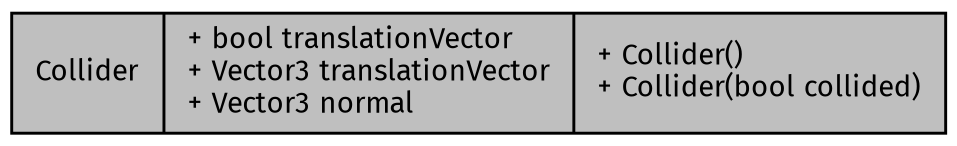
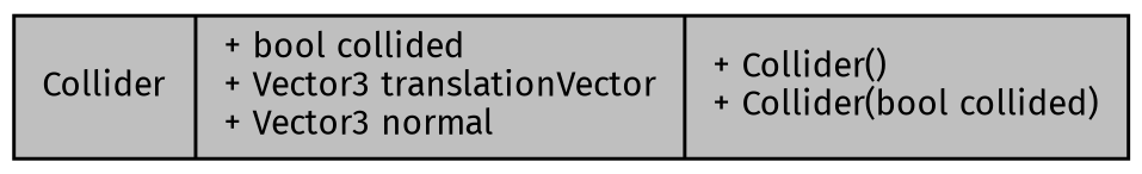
  digraph {
    rankdir=LR
    fontname="Fira Sans"
-   n1 [color=black fillcolor=grey75 fontcolor=black fontname="Fira Sans" fontsize=10 height=0.2 label="{Collider\n|+ bool translationVector\l+ Vector3 translationVector\l+ Vector3 normal\l|+  Collider()\l+  Collider(bool collided)\l}" shape=record style=filled width=0.4]
+   n1 [color=black fillcolor=grey75 fontcolor=black fontname="Fira Sans" fontsize=10 height=0.2 label="{Collider\n|+ bool collided\l+ Vector3 translationVector\l+ Vector3 normal\l|+  Collider()\l+  Collider(bool collided)\l}" shape=record style=filled width=0.4]
  }
